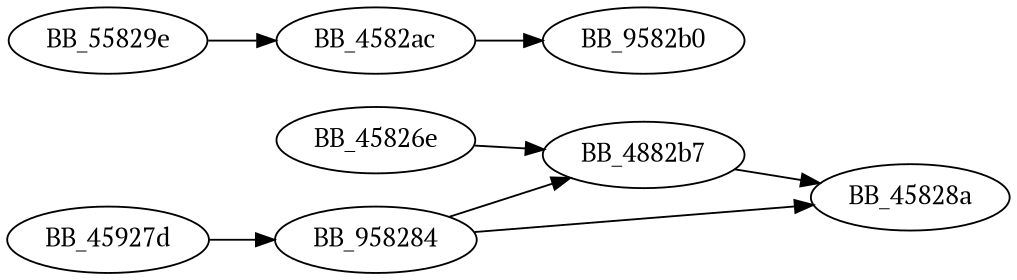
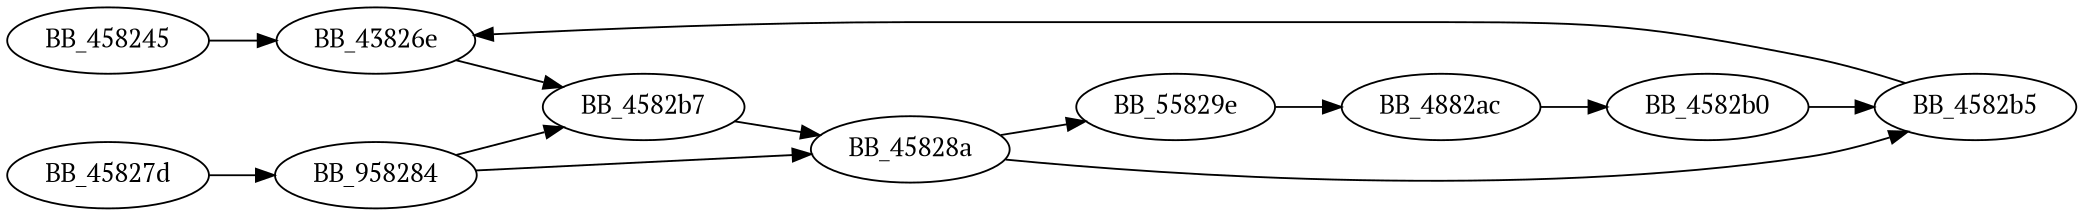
  digraph {
    fontname="PT Serif"
    rankdir=LR
    node [fontname="PT Serif"]
    edge [fontname="PT Serif"]
-   BB_45826e
-   BB_4582b7 [label=BB_4882b7]
+   BB_458245
+   BB_45826e [label=BB_43826e]
+   BB_4582b7
    n4 [label=BB_958284]
-   BB_45827d [label=BB_45927d]
+   BB_45827d
    BB_45828a
    n7 [label=BB_55829e]
-   BB_4582ac
-   BB_4582b0 [label=BB_9582b0]
+   BB_4582b5
+   BB_4582ac [label=BB_4882ac]
+   BB_4582b0
+   BB_458245 -> BB_45826e
    BB_45826e -> BB_4582b7
    BB_4582b7 -> BB_45828a
    n4 -> BB_4582b7
    n4 -> BB_45828a
    BB_45827d -> n4
+   BB_45828a -> n7
+   BB_45828a -> BB_4582b5
    n7 -> BB_4582ac
+   BB_4582b5 -> BB_45826e
    BB_4582ac -> BB_4582b0
+   BB_4582b0 -> BB_4582b5
  }
